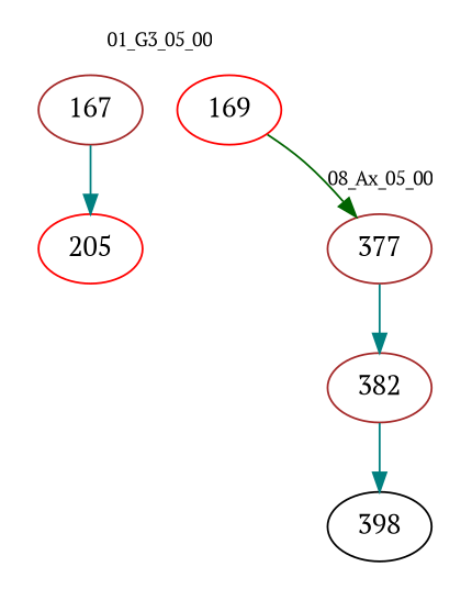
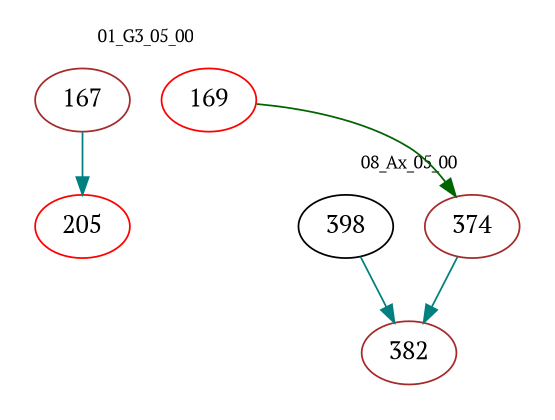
  digraph {
    fontname="PT Serif"
    node [color=brown fontname="PT Serif"]
    edge [color=teal fontname="PT Serif"]
-   n1 [label=377]
+   n1 [label=374]
    n2 [label=382]
    n3 [color=black label=398]
    n4 [color=red label=169]
    n5 [label=167]
    n6 [color=red label=205]
    subgraph cluster_1 {
      color=white
      fontsize=10
      label="08_Ax_05_00"
      n1
      n2
      n3
    }
    subgraph cluster_2 {
      color=white
      fontsize=10
      label="01_G3_05_00"
      n4
      n5
      n6
    }
    n1 -> n2
-   n2 -> n3
+   n3 -> n2
    n4 -> n1 [color=darkgreen]
    n5 -> n6
  }
